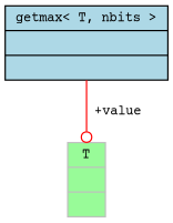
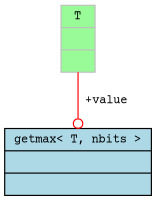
  digraph {
    fontname="Courier Prime"
    node [fontname="Courier Prime" fontsize=10 shape=record style=filled]
    n1 [color=black fillcolor=lightblue fontcolor=black height=0.2 label="{getmax\< T, nbits \>\n||}" width=0.4]
    n2 [color=grey75 height=0.2 label="{T\n||}" width=0.4 fillcolor=palegreen]
-   n1 -> n2 [arrowhead=odot color=red fontname="Courier Prime" fontsize=10 label=" +value" labelfontname=Helvetica labelfontsize=10 style=solid]
+   n2 -> n1 [arrowhead=odot color=red fontname="Courier Prime" fontsize=10 label=" +value" labelfontname=Helvetica labelfontsize=10 style=solid]
  }
